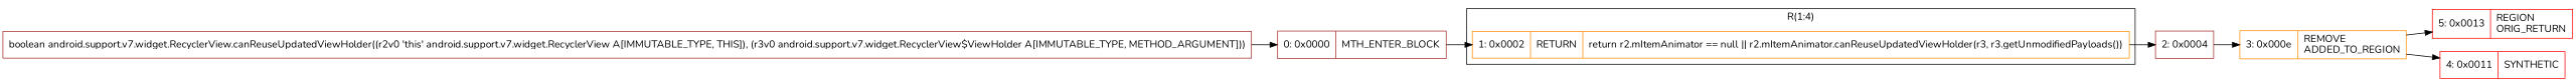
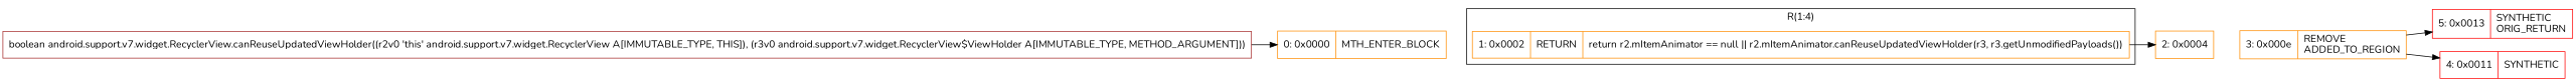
  digraph {
    fontname=Nunito
    rankdir=LR
    node [color=darkorange fontname=Nunito shape=record]
    edge [fontname=Nunito]
    n1 [label="{1\:\ 0x0002|RETURN\l|return r2.mItemAnimator == null \|\| r2.mItemAnimator.canReuseUpdatedViewHolder(r3, r3.getUnmodifiedPayloads())\l}"]
-   n2 [color=brown label="{2\:\ 0x0004}"]
+   n2 [label="{2\:\ 0x0004}"]
    n3 [label="{3\:\ 0x000e|REMOVE\lADDED_TO_REGION\l}"]
-   n4 [color=red label="{5\:\ 0x0013|REGION\lORIG_RETURN\l}"]
-   n5 [color=brown label="{0\:\ 0x0000|MTH_ENTER_BLOCK\l}"]
+   n4 [color=red label="{5\:\ 0x0013|SYNTHETIC\lORIG_RETURN\l}"]
+   n5 [label="{0\:\ 0x0000|MTH_ENTER_BLOCK\l}"]
    n6 [color=red label="{4\:\ 0x0011|SYNTHETIC\l}"]
    n7 [color=brown label="{boolean android.support.v7.widget.RecyclerView.canReuseUpdatedViewHolder((r2v0 'this' android.support.v7.widget.RecyclerView A[IMMUTABLE_TYPE, THIS]), (r3v0 android.support.v7.widget.RecyclerView$ViewHolder A[IMMUTABLE_TYPE, METHOD_ARGUMENT])) }"]
    subgraph cluster_1 {
      label="R(1:4)"
      n1
    }
    n1 -> n2
-   n2 -> n3
    n3 -> n4
    n3 -> n6
-   n5 -> n1
    n7 -> n5
  }
